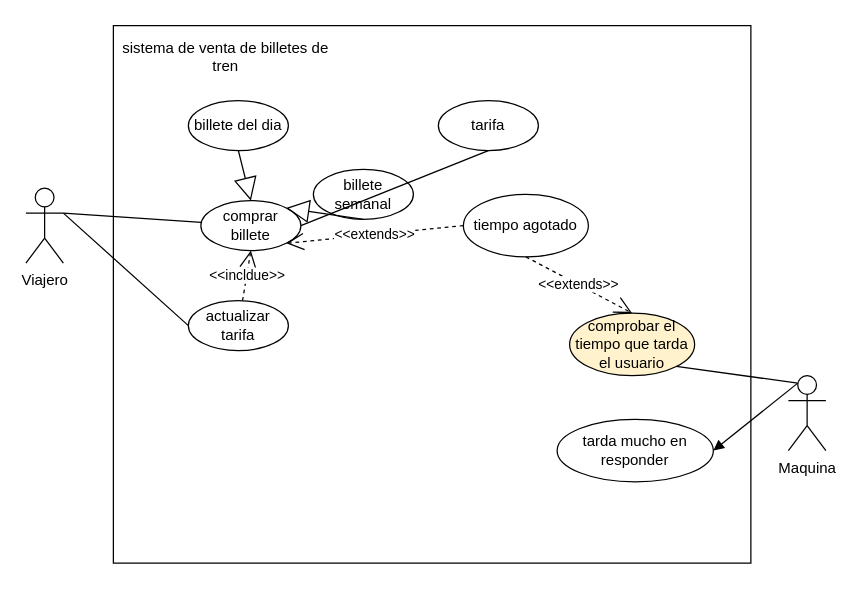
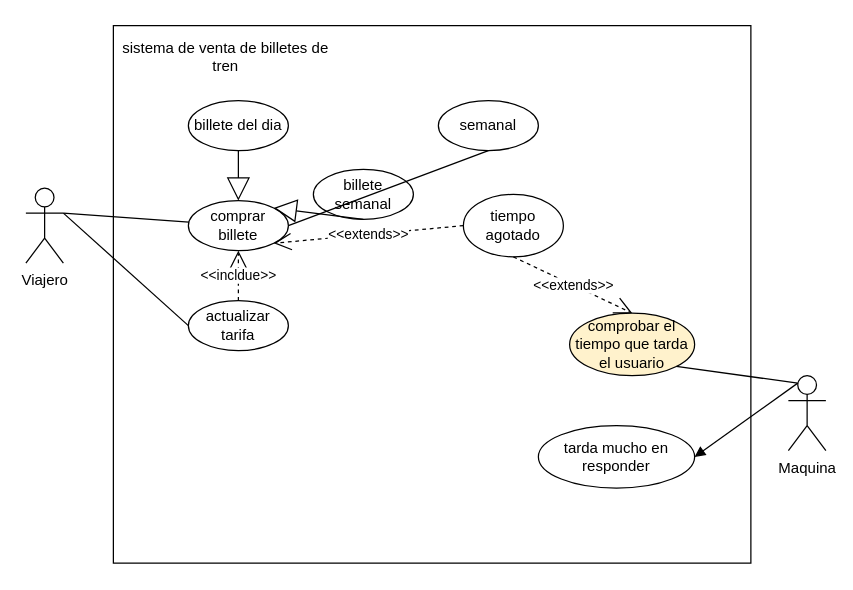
  <mxCell id="0" />
  <mxCell id="1" parent="0" />
  <mxCell id="2" value="" style="rounded=0;whiteSpace=wrap;html=1;" parent="1" vertex="1"><mxGeometry x="90" y="20" width="510" height="430" as="geometry" /></mxCell>
  <mxCell id="3" value="sistema de venta de billetes de tren" style="text;html=1;strokeColor=none;fillColor=none;align=center;verticalAlign=middle;whiteSpace=wrap;rounded=0;" parent="1" vertex="1"><mxGeometry x="90" y="30" width="180" height="30" as="geometry" /></mxCell>
  <mxCell id="4" value="Viajero" style="shape=umlActor;verticalLabelPosition=bottom;verticalAlign=top;html=1;outlineConnect=0;" parent="1" vertex="1"><mxGeometry x="20" y="150" width="30" height="60" as="geometry" /></mxCell>
- <mxCell id="5" value="comprar billete" style="ellipse;whiteSpace=wrap;html=1;" parent="1" vertex="1"><mxGeometry x="160" y="160" width="80" height="40" as="geometry" /></mxCell>
+ <mxCell id="5" value="comprar billete" style="ellipse;whiteSpace=wrap;html=1;" parent="1" vertex="1"><mxGeometry x="150" y="160" width="80" height="40" as="geometry" /></mxCell>
  <mxCell id="6" value="billete del dia" style="ellipse;whiteSpace=wrap;html=1;" parent="1" vertex="1"><mxGeometry x="150" y="80" width="80" height="40" as="geometry" /></mxCell>
  <mxCell id="7" value="billete semanal" style="ellipse;whiteSpace=wrap;html=1;" parent="1" vertex="1"><mxGeometry x="250" y="135" width="80" height="40" as="geometry" /></mxCell>
- <mxCell id="8" value="tarifa" style="ellipse;whiteSpace=wrap;html=1;" parent="1" vertex="1"><mxGeometry x="350" y="80" width="80" height="40" as="geometry" /></mxCell>
+ <mxCell id="8" value="semanal" style="ellipse;whiteSpace=wrap;html=1;" parent="1" vertex="1"><mxGeometry x="350" y="80" width="80" height="40" as="geometry" /></mxCell>
  <mxCell id="9" value="actualizar tarifa" style="ellipse;whiteSpace=wrap;html=1;" parent="1" vertex="1"><mxGeometry x="150" y="240" width="80" height="40" as="geometry" /></mxCell>
  <mxCell id="10" value="" style="endArrow=none;html=1;rounded=0;exitX=1;exitY=0.333;exitDx=0;exitDy=0;exitPerimeter=0;entryX=0;entryY=0.5;entryDx=0;entryDy=0;" parent="1" source="4" target="9" edge="1"><mxGeometry width="50" height="50" relative="1" as="geometry"><mxPoint x="320" y="390" as="sourcePoint" /><mxPoint x="370" y="340" as="targetPoint" /></mxGeometry></mxCell>
  <mxCell id="11" value="" style="endArrow=none;html=1;rounded=0;" parent="1" target="5" edge="1"><mxGeometry width="50" height="50" relative="1" as="geometry"><mxPoint x="50" y="170" as="sourcePoint" /><mxPoint x="160" y="270" as="targetPoint" /></mxGeometry></mxCell>
  <mxCell id="12" value="&amp;lt;&amp;lt;incldue&amp;gt;&amp;gt;" style="endArrow=open;endSize=12;dashed=1;html=1;rounded=0;entryX=0.5;entryY=1;entryDx=0;entryDy=0;" edge="1" parent="1" source="9" target="5"><mxGeometry width="160" relative="1" as="geometry"><mxPoint x="390" y="370" as="sourcePoint" /><mxPoint x="550" y="370" as="targetPoint" /></mxGeometry></mxCell>
  <mxCell id="13" value="" style="endArrow=block;endSize=16;endFill=0;html=1;rounded=0;entryX=0.5;entryY=0;entryDx=0;entryDy=0;exitX=0.5;exitY=1;exitDx=0;exitDy=0;" edge="1" parent="1" source="6" target="5"><mxGeometry width="160" relative="1" as="geometry"><mxPoint x="390" y="370" as="sourcePoint" /><mxPoint x="550" y="370" as="targetPoint" /></mxGeometry></mxCell>
  <mxCell id="14" value="" style="endArrow=block;endSize=16;endFill=0;html=1;rounded=0;entryX=1;entryY=0;entryDx=0;entryDy=0;exitX=0.5;exitY=1;exitDx=0;exitDy=0;" edge="1" parent="1" source="7" target="5"><mxGeometry width="160" relative="1" as="geometry"><mxPoint x="200" y="130" as="sourcePoint" /><mxPoint x="200" y="170" as="targetPoint" /></mxGeometry></mxCell>
  <mxCell id="15" value="" style="endArrow=none;endSize=16;endFill=0;html=1;rounded=0;entryX=1;entryY=0.5;entryDx=0;entryDy=0;exitX=0.5;exitY=1;exitDx=0;exitDy=0;" edge="1" parent="1" source="8" target="5"><mxGeometry width="160" relative="1" as="geometry"><mxPoint x="210" y="140" as="sourcePoint" /><mxPoint x="210" y="180" as="targetPoint" /></mxGeometry></mxCell>
  <mxCell id="16" value="Maquina" style="shape=umlActor;verticalLabelPosition=bottom;verticalAlign=top;html=1;outlineConnect=0;" vertex="1" parent="1"><mxGeometry x="630" y="300" width="30" height="60" as="geometry" /></mxCell>
  <mxCell id="17" value="comprobar el tiempo que tarda&lt;br&gt;el usuario" style="ellipse;whiteSpace=wrap;html=1;fillColor=#fff2cc;" vertex="1" parent="1"><mxGeometry x="455" y="250" width="100" height="50" as="geometry" /></mxCell>
- <mxCell id="18" value="tiempo agotado" style="ellipse;whiteSpace=wrap;html=1;" vertex="1" parent="1"><mxGeometry x="370" y="155" width="100" height="50" as="geometry" /></mxCell>
+ <mxCell id="18" value="tiempo agotado" style="ellipse;whiteSpace=wrap;html=1;" vertex="1" parent="1"><mxGeometry x="370" y="155" width="80" height="50" as="geometry" /></mxCell>
  <mxCell id="19" value="&amp;lt;&amp;lt;extends&amp;gt;&amp;gt;" style="endArrow=open;endSize=12;dashed=1;html=1;rounded=0;entryX=1;entryY=1;entryDx=0;entryDy=0;exitX=0;exitY=0.5;exitDx=0;exitDy=0;" edge="1" parent="1" source="18" target="5"><mxGeometry x="-0.003" width="160" relative="1" as="geometry"><mxPoint x="200" y="250" as="sourcePoint" /><mxPoint x="200" y="210" as="targetPoint" /><mxPoint as="offset" /></mxGeometry></mxCell>
  <mxCell id="20" value="&amp;lt;&amp;lt;extends&amp;gt;&amp;gt;" style="endArrow=open;endSize=12;dashed=1;html=1;rounded=0;entryX=0.5;entryY=0;entryDx=0;entryDy=0;exitX=0.5;exitY=1;exitDx=0;exitDy=0;" edge="1" parent="1" source="18" target="17"><mxGeometry width="160" relative="1" as="geometry"><mxPoint x="228" y="204" as="sourcePoint" /><mxPoint x="380" y="190" as="targetPoint" /></mxGeometry></mxCell>
- <mxCell id="21" value="tarda mucho en responder" style="ellipse;whiteSpace=wrap;html=1;" vertex="1" parent="1"><mxGeometry x="445" y="335" width="125" height="50" as="geometry" /></mxCell>
+ <mxCell id="21" value="tarda mucho en responder" style="ellipse;whiteSpace=wrap;html=1;" vertex="1" parent="1"><mxGeometry x="430" y="340" width="125" height="50" as="geometry" /></mxCell>
  <mxCell id="22" value="" style="endArrow=none;html=1;rounded=0;entryX=1;entryY=1;entryDx=0;entryDy=0;exitX=0.25;exitY=0.1;exitDx=0;exitDy=0;exitPerimeter=0;" edge="1" parent="1" source="16" target="17"><mxGeometry width="50" height="50" relative="1" as="geometry"><mxPoint x="450" y="390" as="sourcePoint" /><mxPoint x="500" y="340" as="targetPoint" /></mxGeometry></mxCell>
  <mxCell id="23" value="" style="endArrow=block;html=1;rounded=0;entryX=1;entryY=0.5;entryDx=0;entryDy=0;exitX=0.25;exitY=0.1;exitDx=0;exitDy=0;exitPerimeter=0;" edge="1" parent="1" source="16" target="21"><mxGeometry width="50" height="50" relative="1" as="geometry"><mxPoint x="648" y="316" as="sourcePoint" /><mxPoint x="550" y="303" as="targetPoint" /></mxGeometry></mxCell>
